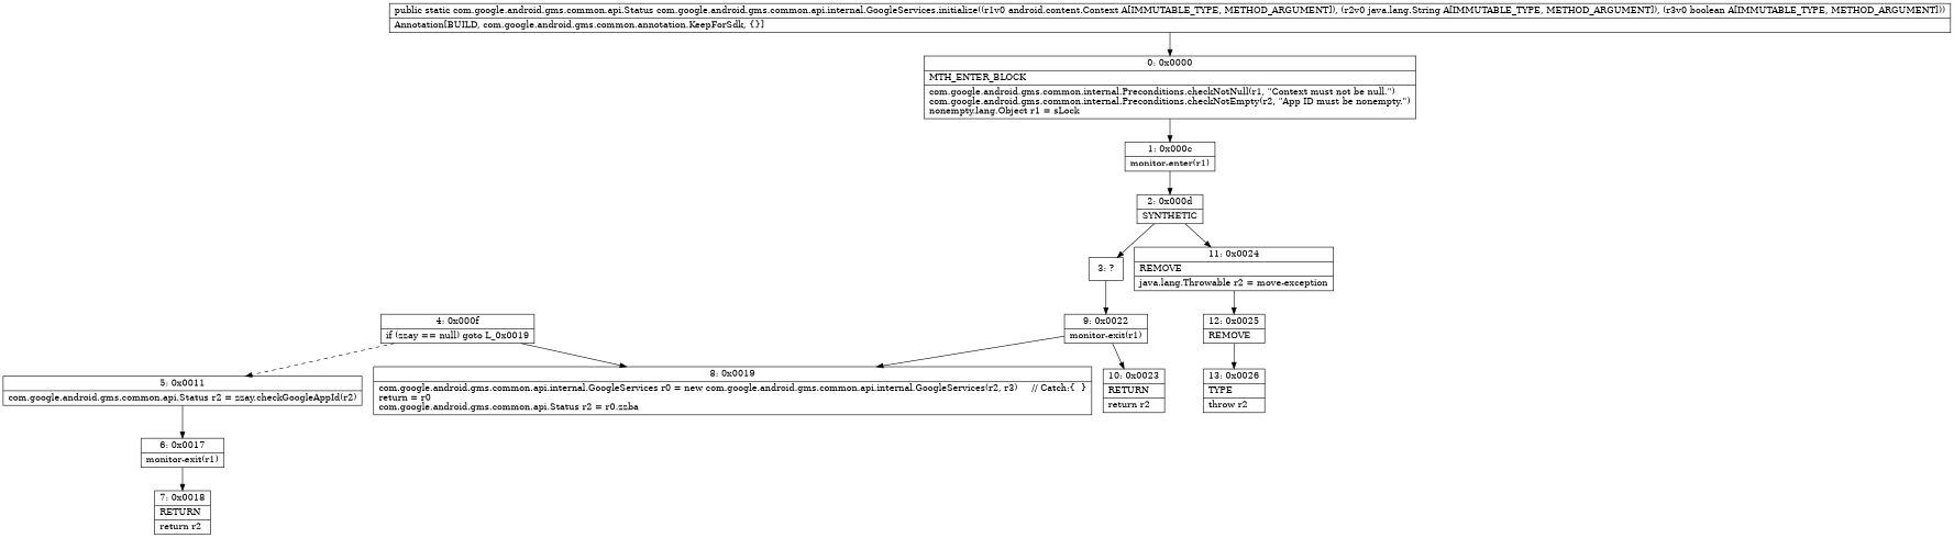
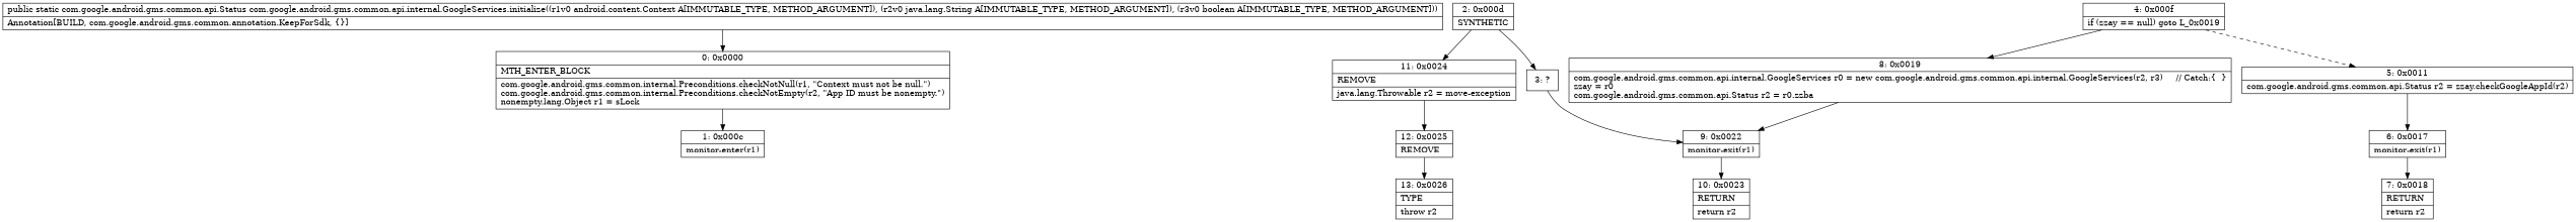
  digraph {
    node [shape=record]
    n1 [label="{0\:\ 0x0000|MTH_ENTER_BLOCK\l|com.google.android.gms.common.internal.Preconditions.checkNotNull(r1, \"Context must not be null.\")\lcom.google.android.gms.common.internal.Preconditions.checkNotEmpty(r2, \"App ID must be nonempty.\")\lnonempty.lang.Object r1 = sLock\l}"]
    n2 [label="{1\:\ 0x000c|monitor\-enter(r1)\l}"]
    n3 [label="{2\:\ 0x000d|SYNTHETIC\l}"]
    n4 [label="{3\:\ ?}"]
    n5 [label="{11\:\ 0x0024|REMOVE\l|java.lang.Throwable r2 = move\-exception\l}"]
    n6 [label="{9\:\ 0x0022|monitor\-exit(r1)\l}"]
    n7 [label="{12\:\ 0x0025|REMOVE\l}"]
    n8 [label="{4\:\ 0x000f|if (zzay == null) goto L_0x0019\l}"]
    n9 [label="{5\:\ 0x0011|com.google.android.gms.common.api.Status r2 = zzay.checkGoogleAppId(r2)\l}"]
-   n10 [label="{8\:\ 0x0019|com.google.android.gms.common.api.internal.GoogleServices r0 = new com.google.android.gms.common.api.internal.GoogleServices(r2, r3)     \/\/ Catch:\{  \}\lreturn = r0\lcom.google.android.gms.common.api.Status r2 = r0.zzba\l}"]
+   n10 [label="{8\:\ 0x0019|com.google.android.gms.common.api.internal.GoogleServices r0 = new com.google.android.gms.common.api.internal.GoogleServices(r2, r3)     \/\/ Catch:\{  \}\lzzay = r0\lcom.google.android.gms.common.api.Status r2 = r0.zzba\l}"]
    n11 [label="{6\:\ 0x0017|monitor\-exit(r1)\l}"]
    n12 [label="{7\:\ 0x0018|RETURN\l|return r2\l}"]
    n13 [label="{10\:\ 0x0023|RETURN\l|return r2\l}"]
    n14 [label="{13\:\ 0x0026|TYPE\l|throw r2\l}"]
    n15 [label="{public static com.google.android.gms.common.api.Status com.google.android.gms.common.api.internal.GoogleServices.initialize((r1v0 android.content.Context A[IMMUTABLE_TYPE, METHOD_ARGUMENT]), (r2v0 java.lang.String A[IMMUTABLE_TYPE, METHOD_ARGUMENT]), (r3v0 boolean A[IMMUTABLE_TYPE, METHOD_ARGUMENT]))  | Annotation[BUILD, com.google.android.gms.common.annotation.KeepForSdk, \{\}]\l}"]
    n1 -> n2
-   n2 -> n3
    n3 -> n4
    n3 -> n5
    n4 -> n6
    n5 -> n7
    n6 -> n13
    n7 -> n14
    n8 -> n9 [style=dashed]
    n8 -> n10
    n9 -> n11
-   n6 -> n10
+   n10 -> n6
    n11 -> n12
    n15 -> n1
  }
